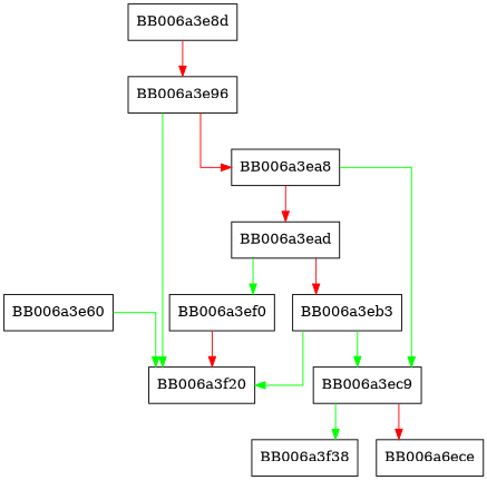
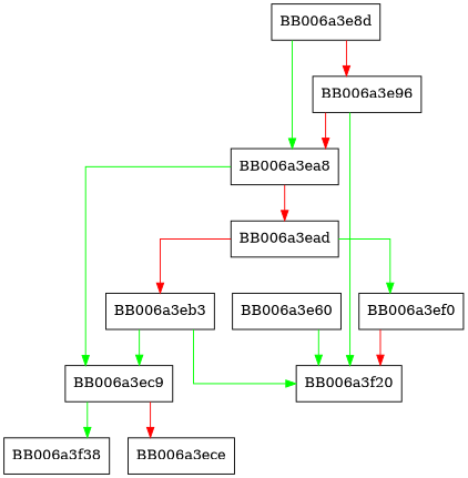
  digraph {
    splines=ortho
    node [shape=box]
    edge [color=green]
    BB006a3e60
    BB006a3f20
    BB006a3e8d
    BB006a3ea8
    BB006a3e96
    BB006a3ec9
    BB006a3ead
    BB006a3f38
-   BB006a3ece [label=BB006a6ece]
+   BB006a3ece
    BB006a3ef0
    BB006a3eb3
    BB006a3e60 -> BB006a3f20
+   BB006a3e8d -> BB006a3ea8
    BB006a3e8d -> BB006a3e96 [color=red]
    BB006a3ea8 -> BB006a3ec9
    BB006a3ea8 -> BB006a3ead [color=red]
    BB006a3e96 -> BB006a3f20
    BB006a3e96 -> BB006a3ea8 [color=red]
    BB006a3ec9 -> BB006a3f38
    BB006a3ec9 -> BB006a3ece [color=red]
    BB006a3ead -> BB006a3ef0
    BB006a3ead -> BB006a3eb3 [color=red]
    BB006a3ef0 -> BB006a3f20 [color=red]
    BB006a3eb3 -> BB006a3f20
    BB006a3eb3 -> BB006a3ec9
  }
